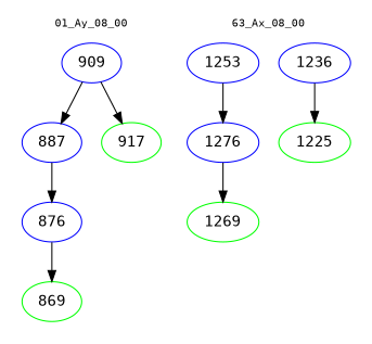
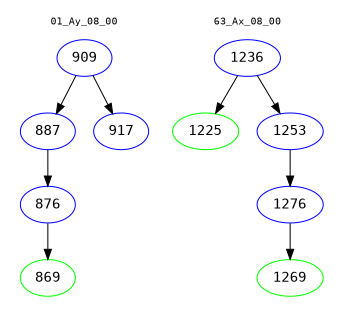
  digraph {
    fontname="DejaVu Sans Mono"
    node [color=blue fontname="DejaVu Sans Mono"]
    edge [color=black fontname="DejaVu Sans Mono"]
    n1 [label=909]
    n2 [label=887]
-   n3 [color=green label=917]
+   n3 [label=917]
    n4 [label=876]
    n5 [color=green label=869]
    n6 [label=1236]
    n7 [color=green label=1225]
    n8 [label=1253]
    n9 [label=1276]
    n10 [color=green label=1269]
    subgraph cluster_1 {
      color=white
      fontsize=10
      label="01_Ay_08_00"
      n1
      n2
      n3
      n4
      n5
    }
    subgraph cluster_2 {
      color=white
      fontsize=10
      label="63_Ax_08_00"
      n6
      n7
      n8
      n9
      n10
    }
    n1 -> n2
    n1 -> n3
    n2 -> n4
    n4 -> n5
    n6 -> n7
+   n6 -> n8
    n8 -> n9
    n9 -> n10
  }
